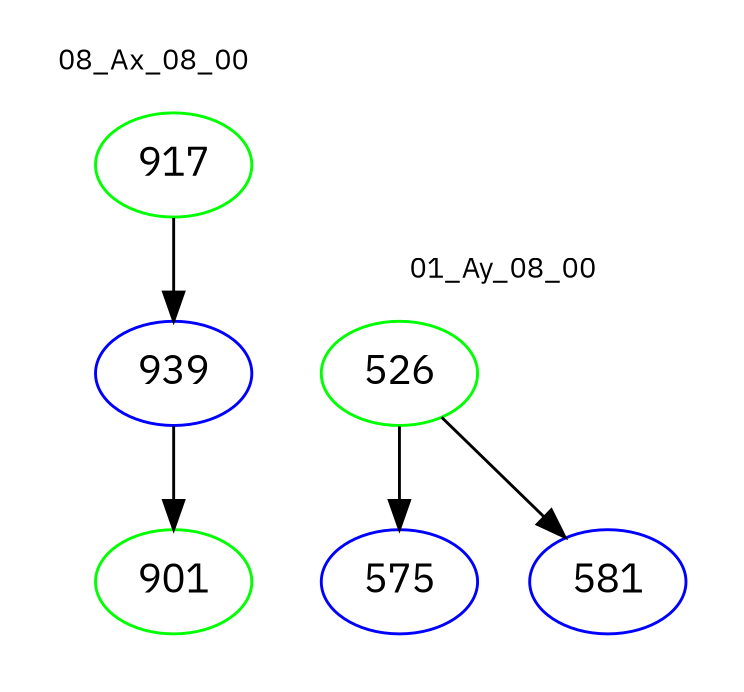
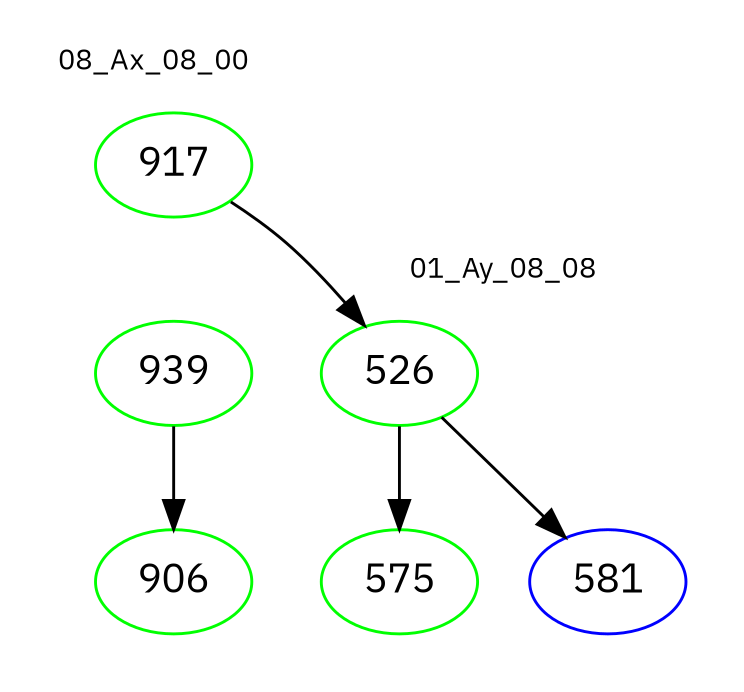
  digraph {
    fontname="IBM Plex Sans"
    node [color=green fontname="IBM Plex Sans"]
    edge [color=black fontname="IBM Plex Sans"]
    n1 [label=917]
-   n2 [label=901]
-   n3 [color=blue label=939]
+   n2 [label=906]
+   n3 [label=939]
    n4 [label=526]
-   n5 [color=blue label=575]
+   n5 [label=575]
    n6 [color=blue label=581]
    subgraph cluster_1 {
      color=white
      fontsize=10
      label="08_Ax_08_00"
      n1
      n2
      n3
    }
    subgraph cluster_2 {
      color=white
      fontsize=10
-     label="01_Ay_08_00"
+     label="01_Ay_08_08"
      n4
      n5
      n6
    }
-   n1 -> n3
+   n1 -> n4
    n3 -> n2
    n4 -> n5
    n4 -> n6
  }
